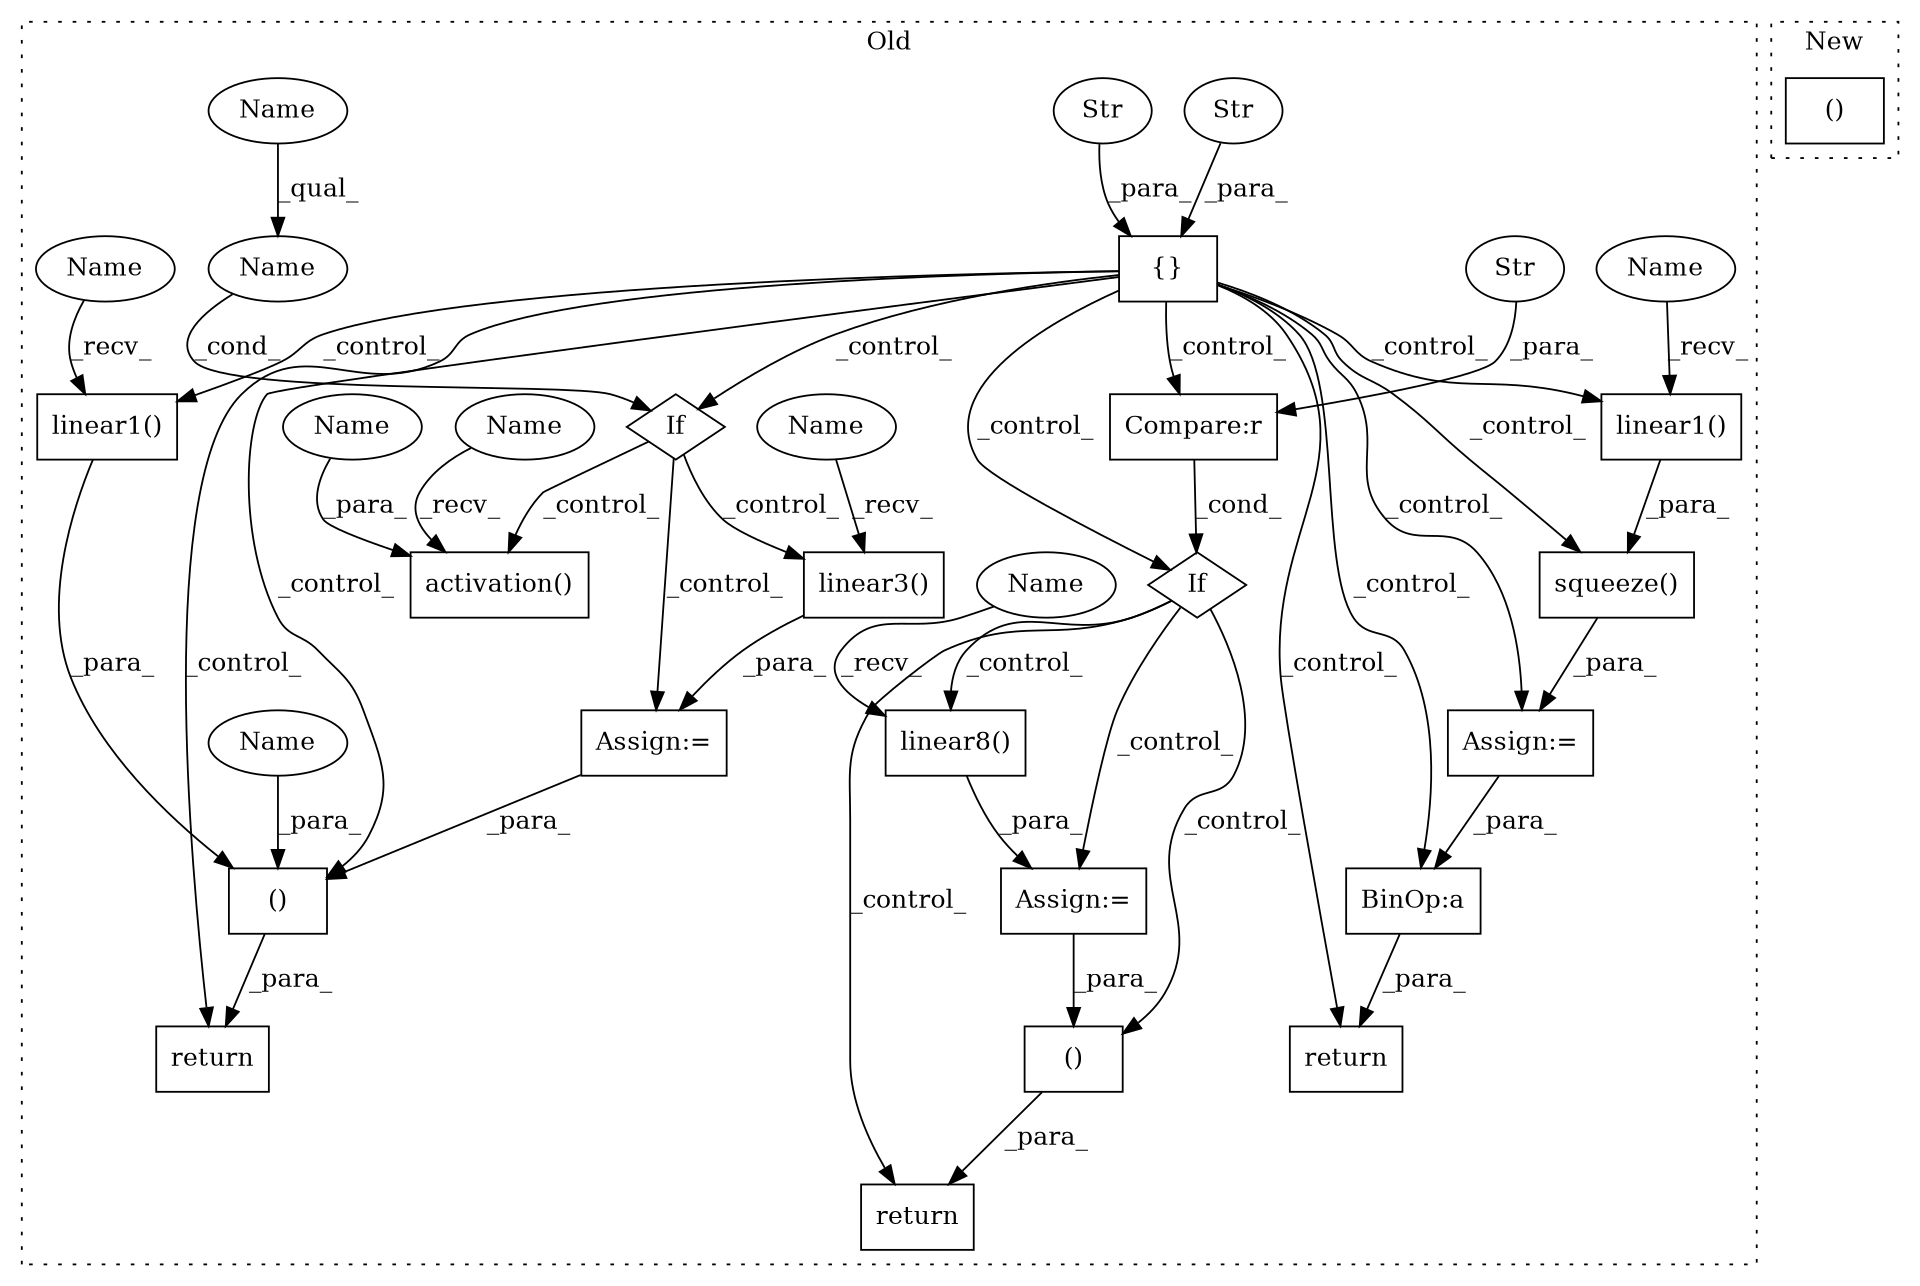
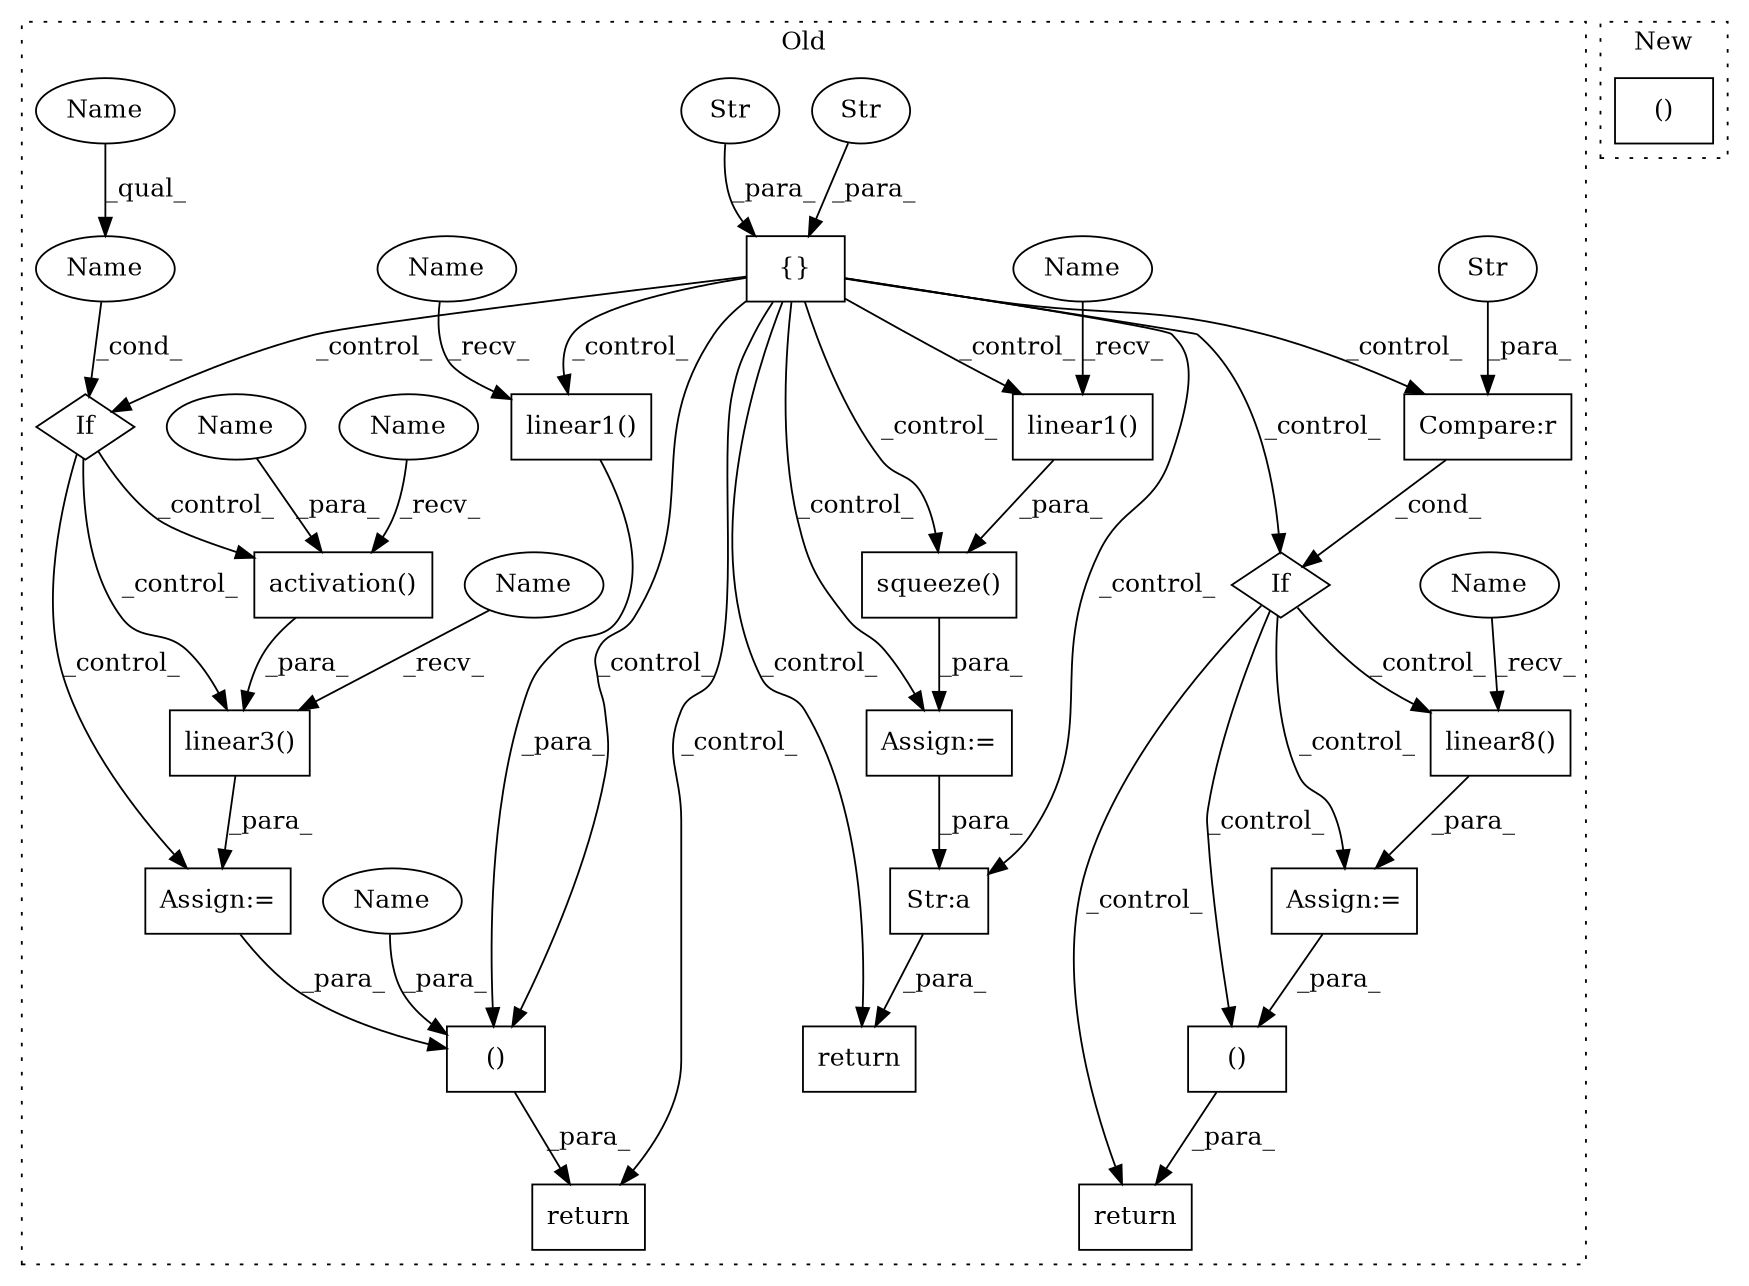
  digraph {
    node [a=87 l=4 s=18913 shape=box]
    n1 [a=75 l="16,1" label="activation()" s="18980,19005"]
    n2 [a=96 l=3 label=If s=18910 shape=diamond]
    n3 [a=54 l=26 label="()" s=19205]
    n4 [a=75 l="13,1" label="linear1()" s="18783,18797"]
    n5 [a=59 l="1,0" label="{}" s="18690,18734"]
    n6 [a=54 l=15 label="()" s=19667]
    n7 [a=75 l="13,1" label="linear1()" s="19336,19350"]
-   n8 [a=82 l=3 label="BinOp:a" s=19453]
+   n8 [a=82 l=3 label="Str:a" s=19453]
    n9 [a=66 l=15 label=Str s=18704 shape=ellipse]
    n10 [a=66 l=13 label=Str s=18721 shape=ellipse]
    n11 [a=75 l="13,1" label="linear3()" s="18967,19006"]
    n12 [l=20 label=Name shape=ellipse]
    n13 [a=75 l="13,1" label="linear8()" s="19618,19632"]
    n14 [a=68 l=3 label="Assign:=" s=18964]
    n15 [a=68 l=3 label="Assign:=" s=19615]
    n16 [a=93 l=7 label=return s=19189]
    n17 [a=96 l=0 label=If s=19488 shape=diamond]
    n18 [a=40 l=36 label="Compare:r" s=19488]
    n19 [a=66 l=7 label=Str s=19517 shape=ellipse]
    n20 [a=68 l=3 label="Assign:=" s=19319]
    n21 [a=93 l=7 label=return s=19442]
    n22 [a=75 l="14,1" label="squeeze()" s="19322,19351"]
    n23 [a=93 l=7 label=return s=19650]
    n24 [l=9 label=Name s=19207 shape=ellipse]
    n25 [l=9 label=Name s=18996 shape=ellipse]
    n26 [label=Name s=19618 shape=ellipse]
    n27 [label=Name s=19336 shape=ellipse]
    n28 [label=Name s=18967 shape=ellipse]
    n29 [label=Name s=18783 shape=ellipse]
    n30 [label=Name shape=ellipse]
    n31 [label=Name s=18980 shape=ellipse]
    n32 [a=54 l=12 label="()" s=15707]
    subgraph cluster_1 {
      label=Old
      style=dotted
      n1
      n2
      n3
      n4
      n5
      n6
      n7
      n8
      n9
      n10
      n11
      n12
      n13
      n14
      n15
      n16
      n17
      n18
      n19
      n20
      n21
      n22
      n23
      n24
      n25
      n26
      n27
      n28
      n29
      n30
      n31
    }
    subgraph cluster_2 {
      label=New
      style=dotted
      n32
    }
+   n1 -> n11 [label=_para_]
    n2 -> n1 [label=_control_]
    n2 -> n11 [label=_control_]
    n2 -> n14 [label=_control_]
    n3 -> n16 [label=_para_]
    n4 -> n3 [label=_para_]
    n5 -> n2 [label=_control_]
    n5 -> n3 [label=_control_]
    n5 -> n4 [label=_control_]
    n5 -> n7 [label=_control_]
    n5 -> n8 [label=_control_]
    n5 -> n16 [label=_control_]
    n5 -> n17 [label=_control_]
    n5 -> n18 [label=_control_]
    n5 -> n20 [label=_control_]
    n5 -> n21 [label=_control_]
    n5 -> n22 [label=_control_]
    n6 -> n23 [label=_para_]
    n7 -> n22 [label=_para_]
    n8 -> n21 [label=_para_]
    n9 -> n5 [label=_para_]
    n10 -> n5 [label=_para_]
    n11 -> n14 [label=_para_]
    n12 -> n2 [label=_cond_]
    n13 -> n15 [label=_para_]
    n14 -> n3 [label=_para_]
    n15 -> n6 [label=_para_]
    n17 -> n6 [label=_control_]
    n17 -> n13 [label=_control_]
    n17 -> n15 [label=_control_]
    n17 -> n23 [label=_control_]
    n18 -> n17 [label=_cond_]
    n19 -> n18 [label=_para_]
    n20 -> n8 [label=_para_]
    n22 -> n20 [label=_para_]
    n24 -> n3 [label=_para_]
    n25 -> n1 [label=_para_]
    n26 -> n13 [label=_recv_]
    n27 -> n7 [label=_recv_]
    n28 -> n11 [label=_recv_]
    n29 -> n4 [label=_recv_]
    n30 -> n12 [label=_qual_]
    n31 -> n1 [label=_recv_]
  }
